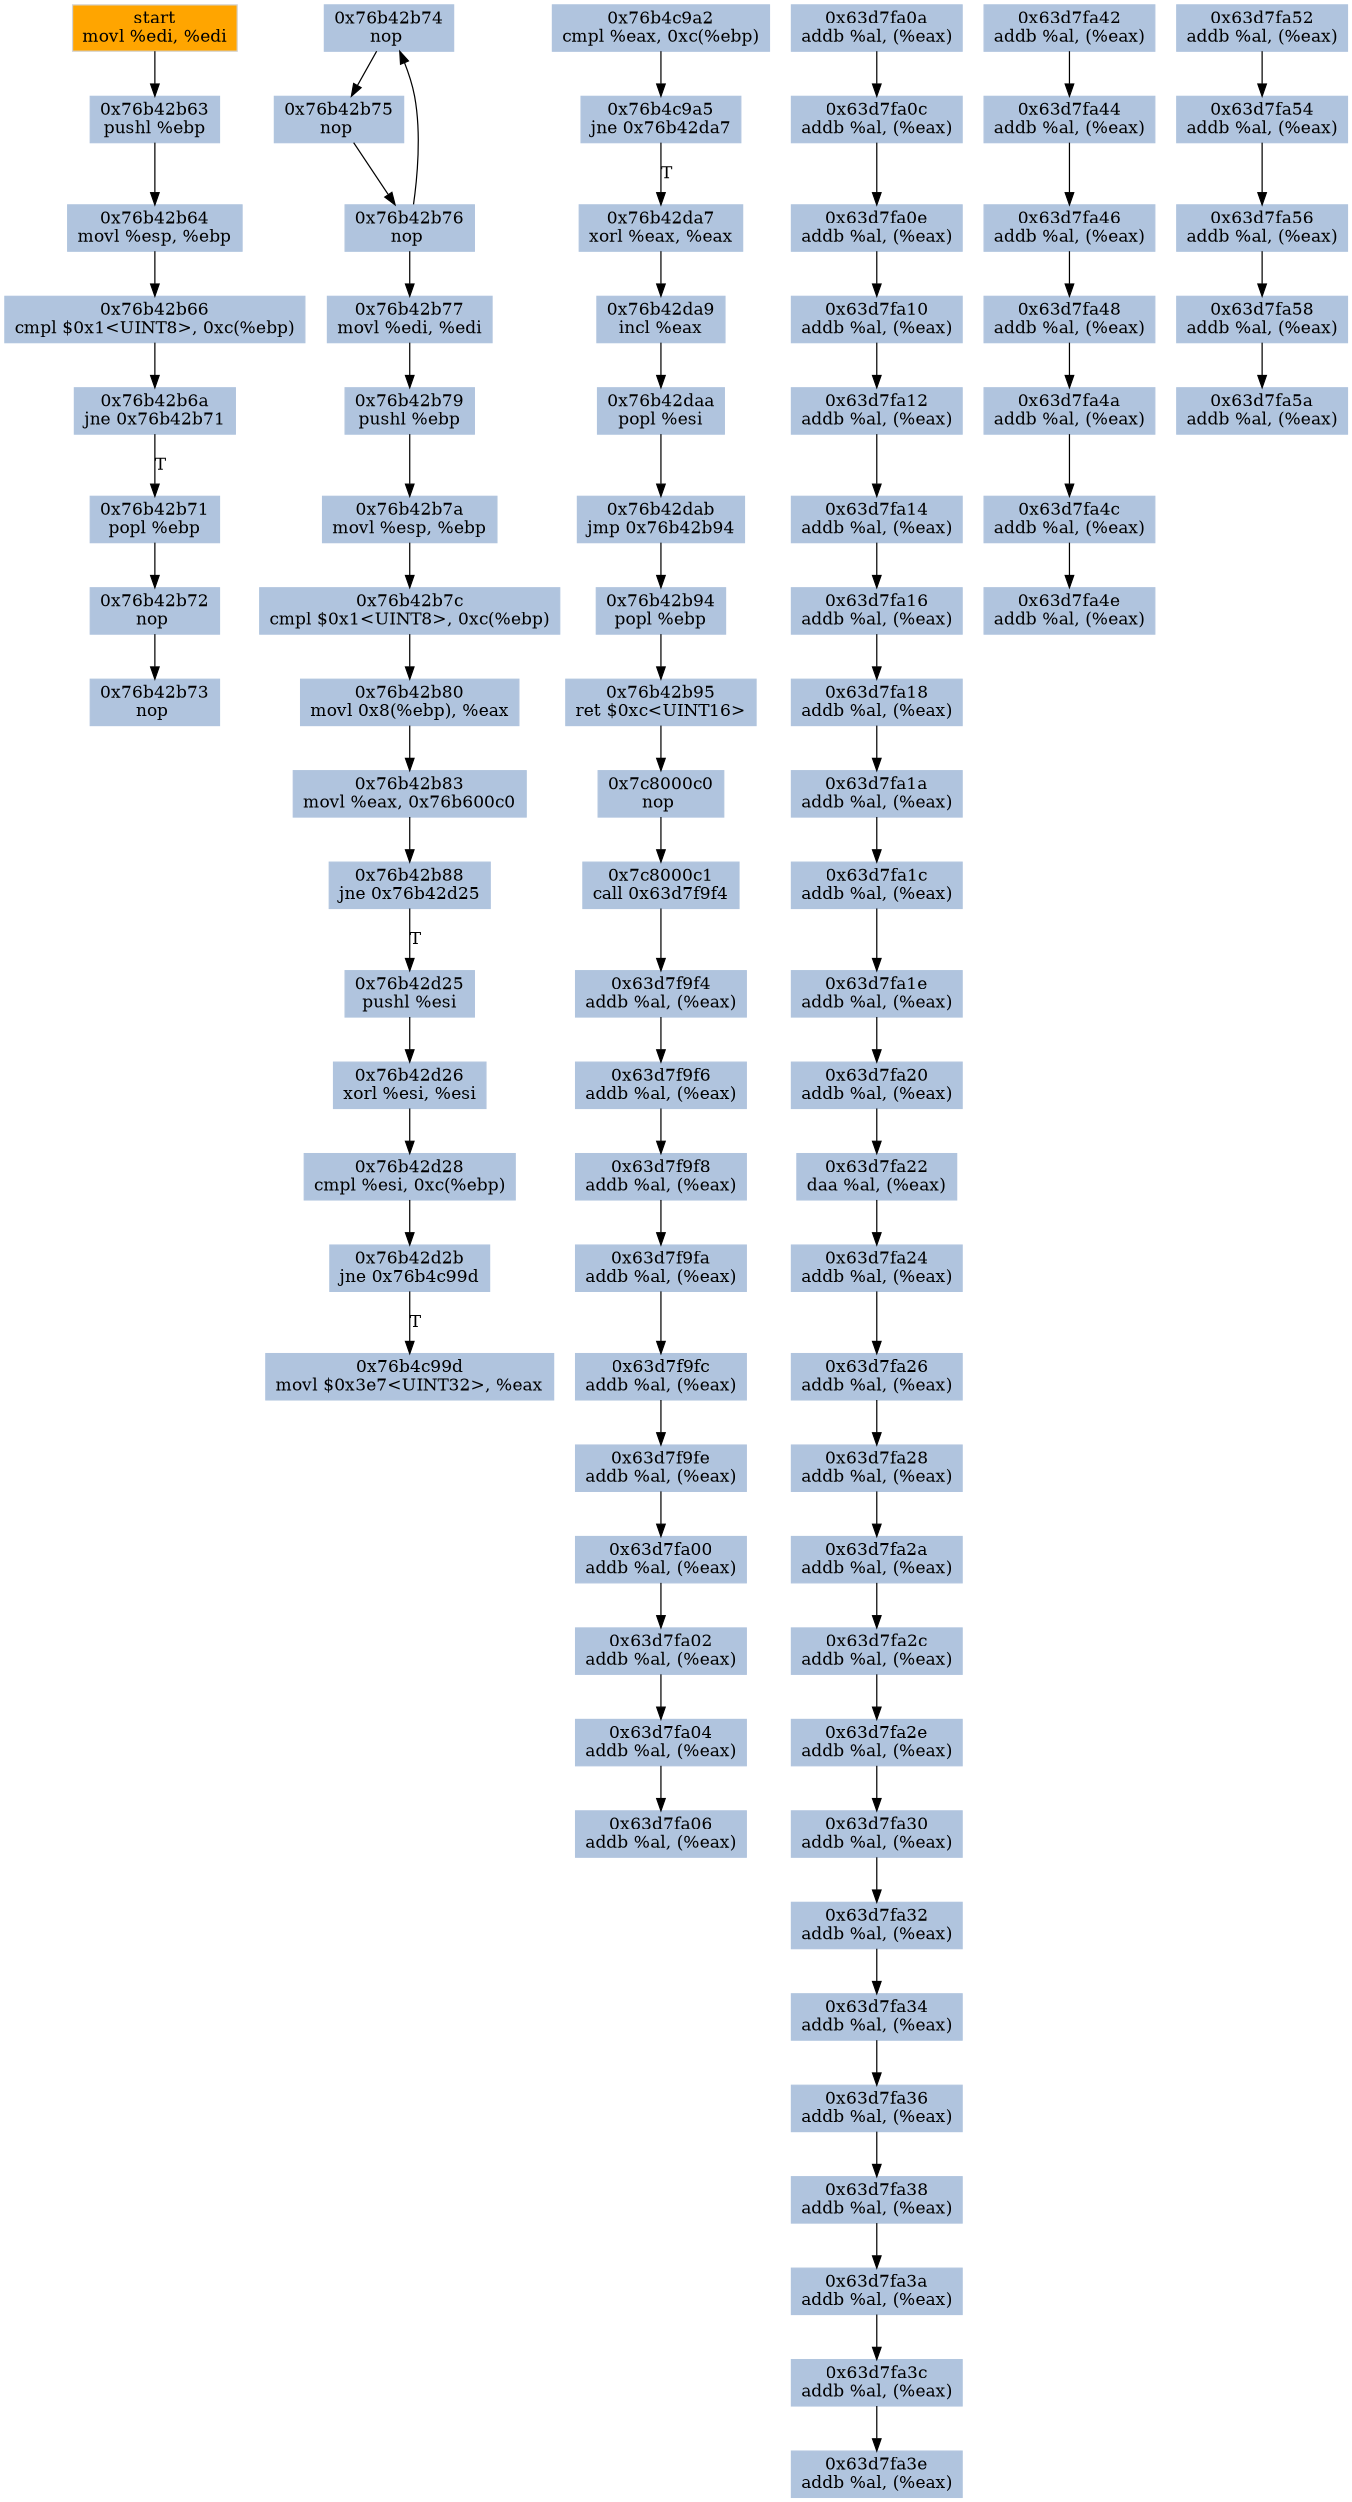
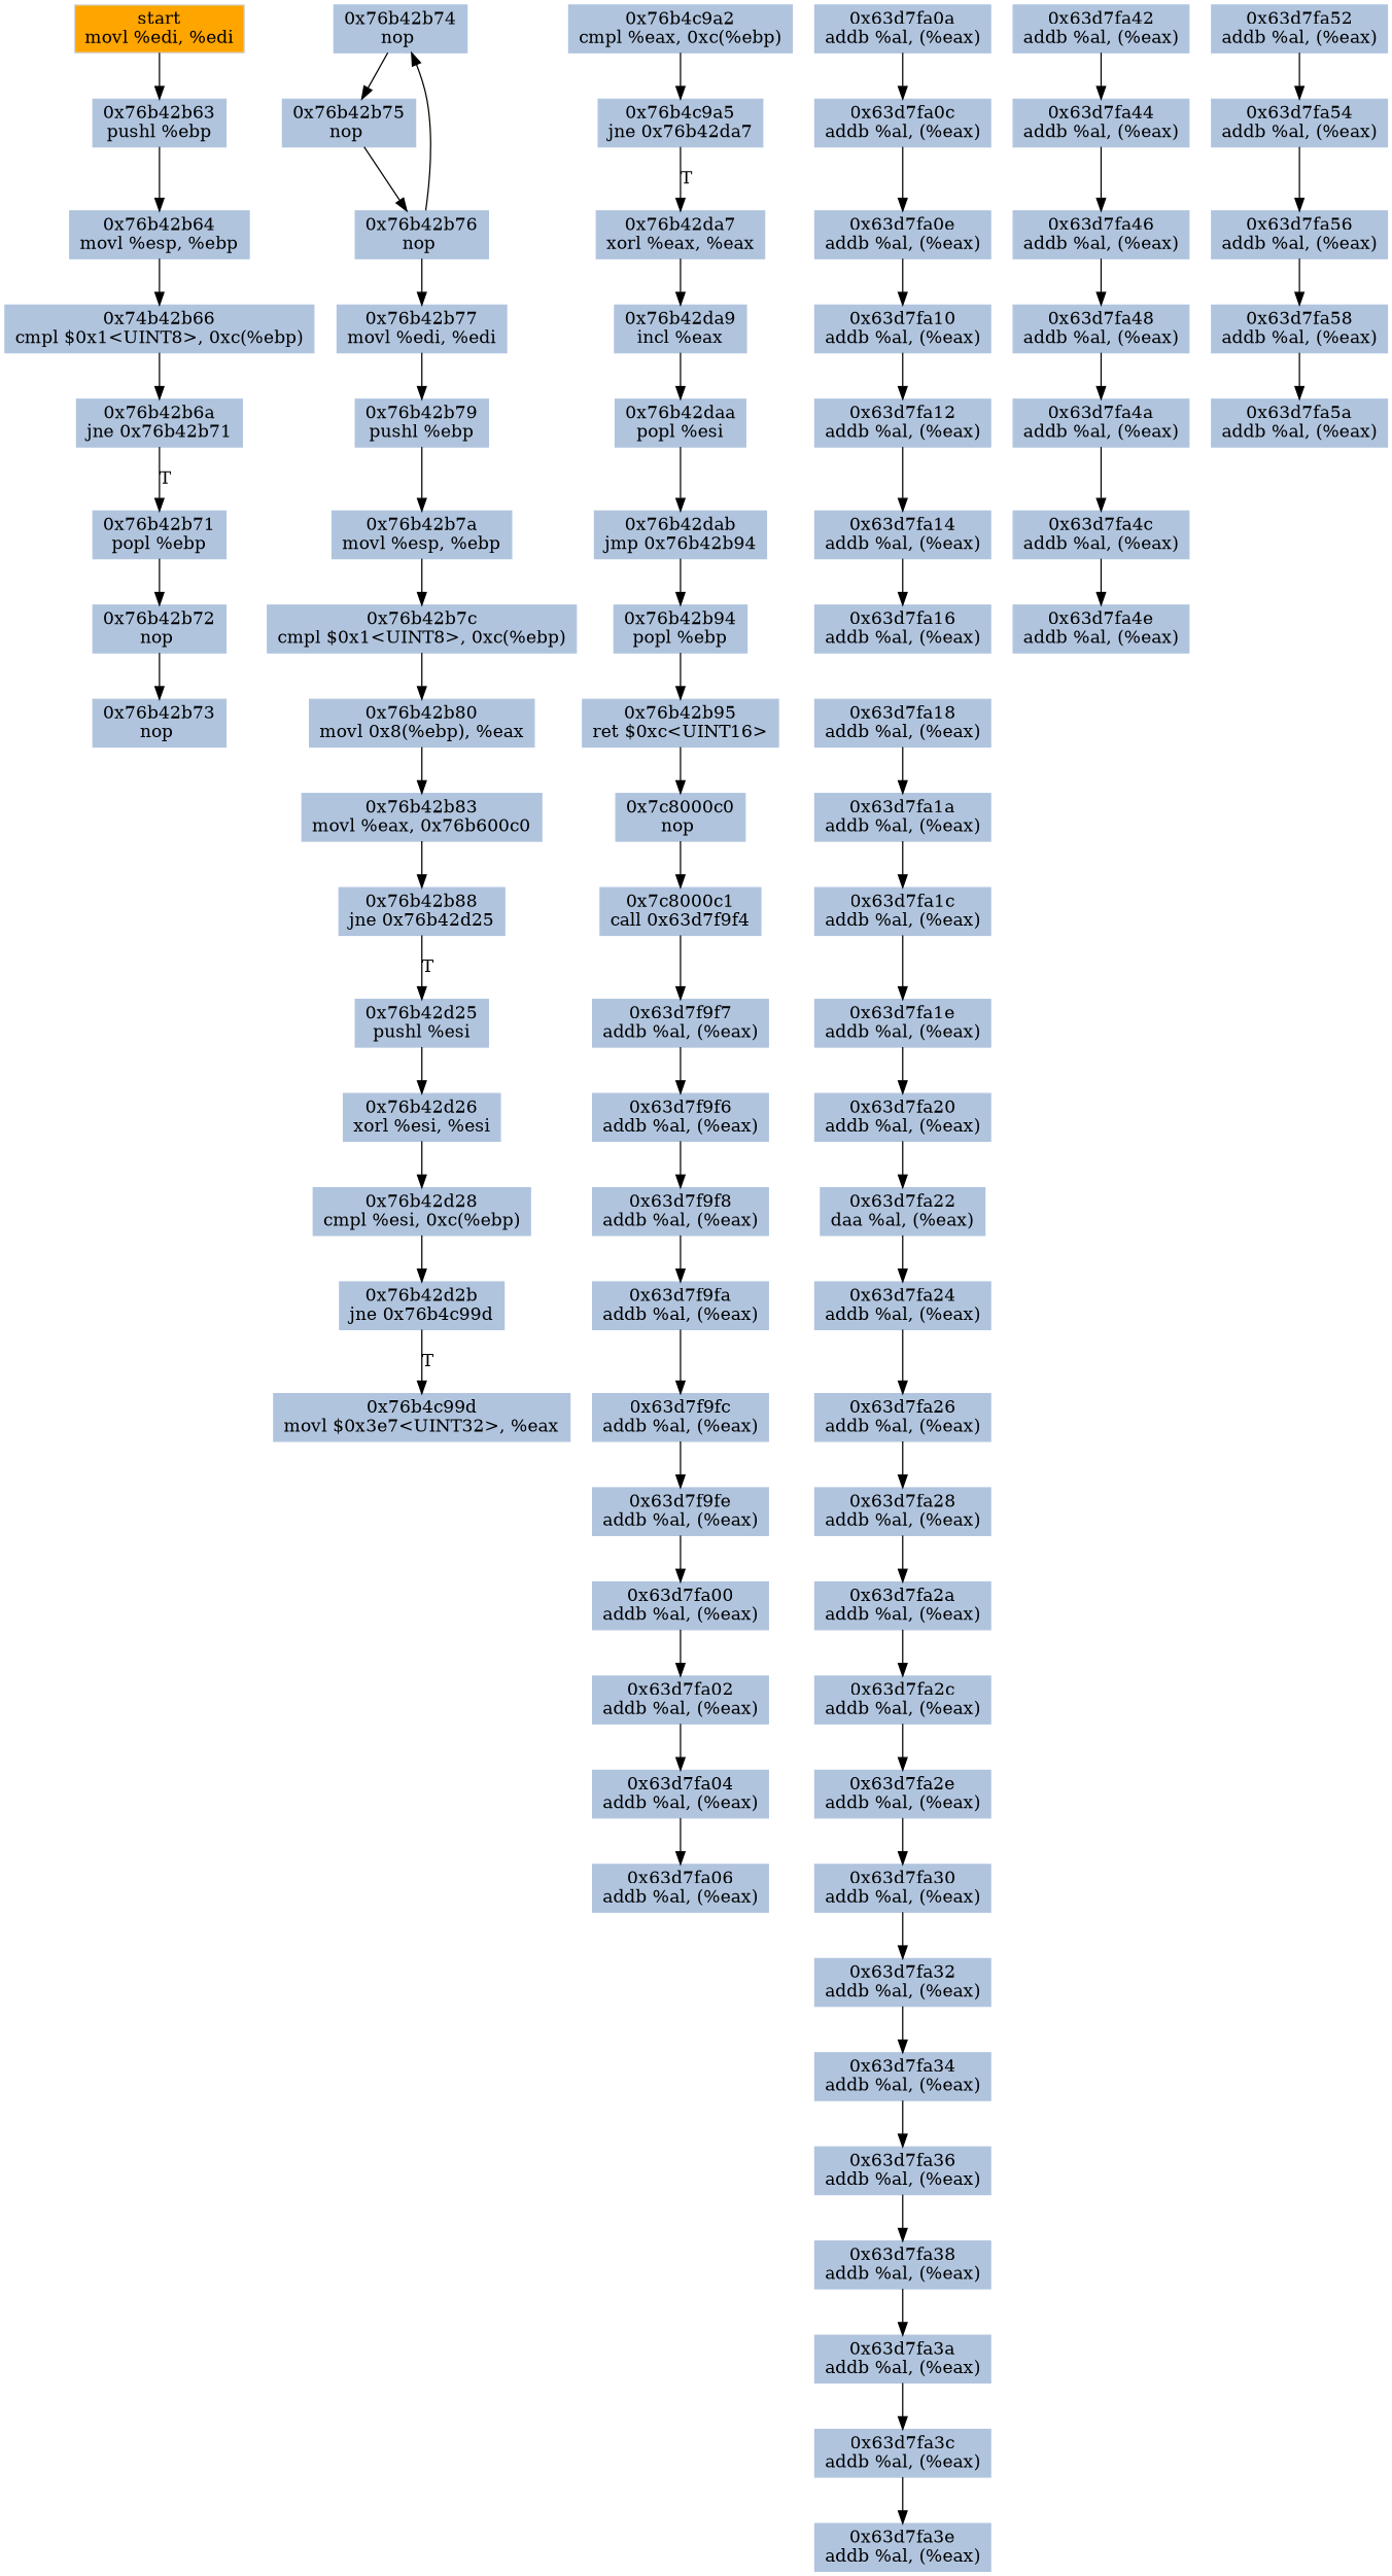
  digraph {
    node [color=lightsteelblue fillcolor=lightsteelblue shape=rectangle style=filled]
    edge [color="#000000"]
    n1 [color=lightgrey fillcolor=orange label="start\nmovl %edi, %edi"]
    n2 [label="0x76b42b63\npushl %ebp"]
    n3 [label="0x76b42b64\nmovl %esp, %ebp"]
-   n4 [label="0x76b42b66\ncmpl $0x1<UINT8>, 0xc(%ebp)"]
+   n4 [label="0x74b42b66\ncmpl $0x1<UINT8>, 0xc(%ebp)"]
    n5 [label="0x76b42b6a\njne 0x76b42b71"]
    n6 [label="0x76b42b71\npopl %ebp"]
    n7 [label="0x76b42b72\nnop "]
    n8 [label="0x76b42b73\nnop "]
    n9 [label="0x76b42b74\nnop "]
    n10 [label="0x76b42b75\nnop "]
    n11 [label="0x76b42b76\nnop "]
    n12 [label="0x76b42b77\nmovl %edi, %edi"]
    n13 [label="0x76b42b79\npushl %ebp"]
    n14 [label="0x76b42b7a\nmovl %esp, %ebp"]
    n15 [label="0x76b42b7c\ncmpl $0x1<UINT8>, 0xc(%ebp)"]
    n16 [label="0x76b42b80\nmovl 0x8(%ebp), %eax"]
    n17 [label="0x76b42b83\nmovl %eax, 0x76b600c0"]
    n18 [label="0x76b42b88\njne 0x76b42d25"]
    n19 [label="0x76b42d25\npushl %esi"]
    n20 [label="0x76b42d26\nxorl %esi, %esi"]
    n21 [label="0x76b42d28\ncmpl %esi, 0xc(%ebp)"]
    n22 [label="0x76b42d2b\njne 0x76b4c99d"]
    n23 [label="0x76b4c99d\nmovl $0x3e7<UINT32>, %eax"]
    n24 [label="0x76b4c9a2\ncmpl %eax, 0xc(%ebp)"]
    n25 [label="0x76b4c9a5\njne 0x76b42da7"]
    n26 [label="0x76b42da7\nxorl %eax, %eax"]
    n27 [label="0x76b42da9\nincl %eax"]
    n28 [label="0x76b42daa\npopl %esi"]
    n29 [label="0x76b42dab\njmp 0x76b42b94"]
    n30 [label="0x76b42b94\npopl %ebp"]
    n31 [label="0x76b42b95\nret $0xc<UINT16>"]
    n32 [label="0x7c8000c0\nnop "]
    n33 [label="0x7c8000c1\ncall 0x63d7f9f4"]
-   n34 [label="0x63d7f9f4\naddb %al, (%eax)"]
+   n34 [label="0x63d7f9f7\naddb %al, (%eax)"]
    n35 [label="0x63d7f9f6\naddb %al, (%eax)"]
    n36 [label="0x63d7f9f8\naddb %al, (%eax)"]
    n37 [label="0x63d7f9fa\naddb %al, (%eax)"]
    n38 [label="0x63d7f9fc\naddb %al, (%eax)"]
    n39 [label="0x63d7f9fe\naddb %al, (%eax)"]
    n40 [label="0x63d7fa00\naddb %al, (%eax)"]
    n41 [label="0x63d7fa02\naddb %al, (%eax)"]
    n42 [label="0x63d7fa04\naddb %al, (%eax)"]
    n43 [label="0x63d7fa06\naddb %al, (%eax)"]
    n44 [label="0x63d7fa0a\naddb %al, (%eax)"]
    n45 [label="0x63d7fa0c\naddb %al, (%eax)"]
    n46 [label="0x63d7fa0e\naddb %al, (%eax)"]
    n47 [label="0x63d7fa10\naddb %al, (%eax)"]
    n48 [label="0x63d7fa12\naddb %al, (%eax)"]
    n49 [label="0x63d7fa14\naddb %al, (%eax)"]
    n50 [label="0x63d7fa16\naddb %al, (%eax)"]
    n51 [label="0x63d7fa18\naddb %al, (%eax)"]
    n52 [label="0x63d7fa1a\naddb %al, (%eax)"]
    n53 [label="0x63d7fa1c\naddb %al, (%eax)"]
    n54 [label="0x63d7fa1e\naddb %al, (%eax)"]
    n55 [label="0x63d7fa20\naddb %al, (%eax)"]
    n56 [label="0x63d7fa22\ndaa %al, (%eax)"]
    n57 [label="0x63d7fa24\naddb %al, (%eax)"]
    n58 [label="0x63d7fa26\naddb %al, (%eax)"]
    n59 [label="0x63d7fa28\naddb %al, (%eax)"]
    n60 [label="0x63d7fa2a\naddb %al, (%eax)"]
    n61 [label="0x63d7fa2c\naddb %al, (%eax)"]
    n62 [label="0x63d7fa2e\naddb %al, (%eax)"]
    n63 [label="0x63d7fa30\naddb %al, (%eax)"]
    n64 [label="0x63d7fa32\naddb %al, (%eax)"]
    n65 [label="0x63d7fa34\naddb %al, (%eax)"]
    n66 [label="0x63d7fa36\naddb %al, (%eax)"]
    n67 [label="0x63d7fa38\naddb %al, (%eax)"]
    n68 [label="0x63d7fa3a\naddb %al, (%eax)"]
    n69 [label="0x63d7fa3c\naddb %al, (%eax)"]
    n70 [label="0x63d7fa3e\naddb %al, (%eax)"]
    n71 [label="0x63d7fa42\naddb %al, (%eax)"]
    n72 [label="0x63d7fa44\naddb %al, (%eax)"]
    n73 [label="0x63d7fa46\naddb %al, (%eax)"]
    n74 [label="0x63d7fa48\naddb %al, (%eax)"]
    n75 [label="0x63d7fa4a\naddb %al, (%eax)"]
    n76 [label="0x63d7fa4c\naddb %al, (%eax)"]
    n77 [label="0x63d7fa4e\naddb %al, (%eax)"]
    n78 [label="0x63d7fa52\naddb %al, (%eax)"]
    n79 [label="0x63d7fa54\naddb %al, (%eax)"]
    n80 [label="0x63d7fa56\naddb %al, (%eax)"]
    n81 [label="0x63d7fa58\naddb %al, (%eax)"]
    n82 [label="0x63d7fa5a\naddb %al, (%eax)"]
    n1 -> n2
    n2 -> n3
    n3 -> n4
    n4 -> n5
    n5 -> n6 [label=T]
    n6 -> n7
    n7 -> n8
    n9 -> n10
    n10 -> n11
    n11 -> n9
    n11 -> n12
    n12 -> n13
    n13 -> n14
    n14 -> n15
    n15 -> n16
    n16 -> n17
    n17 -> n18
    n18 -> n19 [label=T]
    n19 -> n20
    n20 -> n21
    n21 -> n22
    n22 -> n23 [label=T]
    n24 -> n25
    n25 -> n26 [label=T]
    n26 -> n27
    n27 -> n28
    n28 -> n29
    n29 -> n30
    n30 -> n31
    n31 -> n32
    n32 -> n33
    n33 -> n34
    n34 -> n35
    n35 -> n36
    n36 -> n37
    n37 -> n38
    n38 -> n39
    n39 -> n40
    n40 -> n41
    n41 -> n42
    n42 -> n43
    n44 -> n45
    n45 -> n46
    n46 -> n47
    n47 -> n48
    n48 -> n49
    n49 -> n50
-   n50 -> n51
    n51 -> n52
    n52 -> n53
    n53 -> n54
    n54 -> n55
    n55 -> n56
    n56 -> n57
    n57 -> n58
    n58 -> n59
    n59 -> n60
    n60 -> n61
    n61 -> n62
    n62 -> n63
    n63 -> n64
    n64 -> n65
    n65 -> n66
    n66 -> n67
    n67 -> n68
    n68 -> n69
    n69 -> n70
    n71 -> n72
    n72 -> n73
    n73 -> n74
    n74 -> n75
    n75 -> n76
    n76 -> n77
    n78 -> n79
    n79 -> n80
    n80 -> n81
    n81 -> n82
  }
